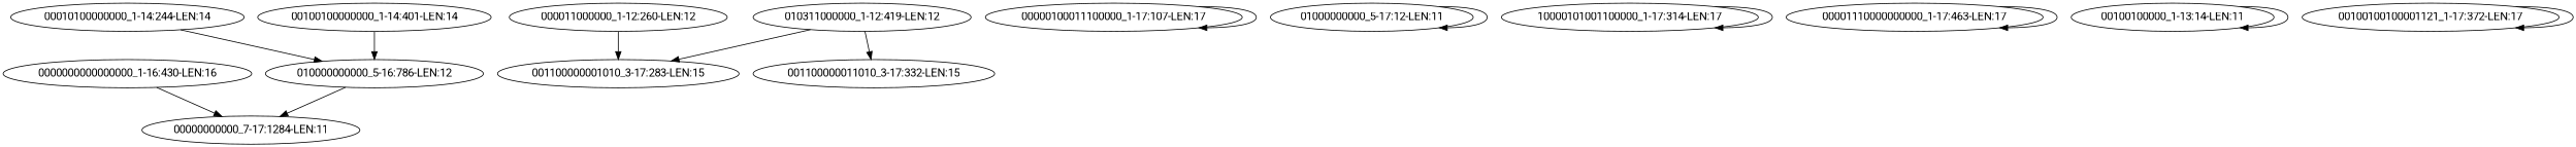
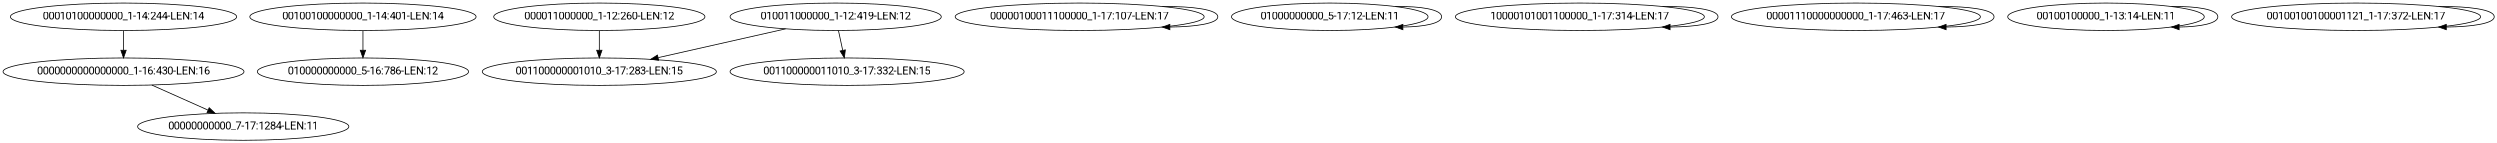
  digraph {
    fontname=Roboto
    node [fontname=Roboto]
    edge [fontname=Roboto]
    "0000000000000000_1-16:430-LEN:16"
    "00000000000_7-17:1284-LEN:11"
    "000011000000_1-12:260-LEN:12"
    "001100000001010_3-17:283-LEN:15"
    "00000100011100000_1-17:107-LEN:17"
    "01000000000_5-17:12-LEN:11"
-   "010011000000_1-12:419-LEN:12" [label="010311000000_1-12:419-LEN:12"]
+   "010011000000_1-12:419-LEN:12"
    "001100000011010_3-17:332-LEN:15"
    "00010100000000_1-14:244-LEN:14"
    "010000000000_5-16:786-LEN:12"
    "10000101001100000_1-17:314-LEN:17"
    "00100100000000_1-14:401-LEN:14"
    "00001110000000000_1-17:463-LEN:17"
    "00100100000_1-13:14-LEN:11"
    "00100100100001121_1-17:372-LEN:17"
    "0000000000000000_1-16:430-LEN:16" -> "00000000000_7-17:1284-LEN:11"
    "000011000000_1-12:260-LEN:12" -> "001100000001010_3-17:283-LEN:15"
    "00000100011100000_1-17:107-LEN:17" -> "00000100011100000_1-17:107-LEN:17"
    "01000000000_5-17:12-LEN:11" -> "01000000000_5-17:12-LEN:11"
    "010011000000_1-12:419-LEN:12" -> "001100000001010_3-17:283-LEN:15"
    "010011000000_1-12:419-LEN:12" -> "001100000011010_3-17:332-LEN:15"
-   "00010100000000_1-14:244-LEN:14" -> "010000000000_5-16:786-LEN:12"
-   "010000000000_5-16:786-LEN:12" -> "00000000000_7-17:1284-LEN:11"
+   "00010100000000_1-14:244-LEN:14" -> "0000000000000000_1-16:430-LEN:16"
    "10000101001100000_1-17:314-LEN:17" -> "10000101001100000_1-17:314-LEN:17"
    "00100100000000_1-14:401-LEN:14" -> "010000000000_5-16:786-LEN:12"
    "00001110000000000_1-17:463-LEN:17" -> "00001110000000000_1-17:463-LEN:17"
    "00100100000_1-13:14-LEN:11" -> "00100100000_1-13:14-LEN:11"
    "00100100100001121_1-17:372-LEN:17" -> "00100100100001121_1-17:372-LEN:17"
  }
